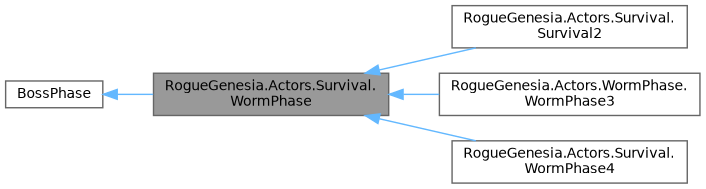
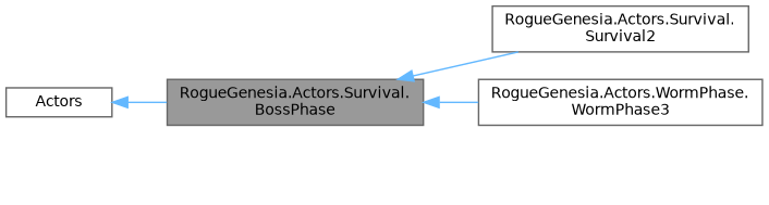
  digraph {
    rankdir=LR
    node [color=gray40 fillcolor=white fontname=Helvetica fontsize=10 shape=box style=filled]
    edge [color=steelblue1 dir=back fontname=Helvetica fontsize=10 labelfontname=Helvetica labelfontsize=10 style=solid]
-   n1 [fillcolor=grey60 fontcolor=black height=0.2 label="RogueGenesia.Actors.Survival.\lWormPhase" width=0.4]
+   n1 [fillcolor=grey60 fontcolor=black height=0.2 label="RogueGenesia.Actors.Survival.\lBossPhase" width=0.4]
    n2 [height=0.2 label="RogueGenesia.Actors.Survival.\lSurvival2" width=0.4]
    n3 [height=0.2 label="RogueGenesia.Actors.WormPhase.\lWormPhase3" width=0.4]
-   n4 [height=0.2 label="RogueGenesia.Actors.Survival.\lWormPhase4" width=0.4]
-   n5 [height=0.2 label=BossPhase width=0.4]
+   n5 [height=0.2 label=Actors width=0.4]
    n1 -> n2
    n1 -> n3
-   n1 -> n4
    n5 -> n1
  }
